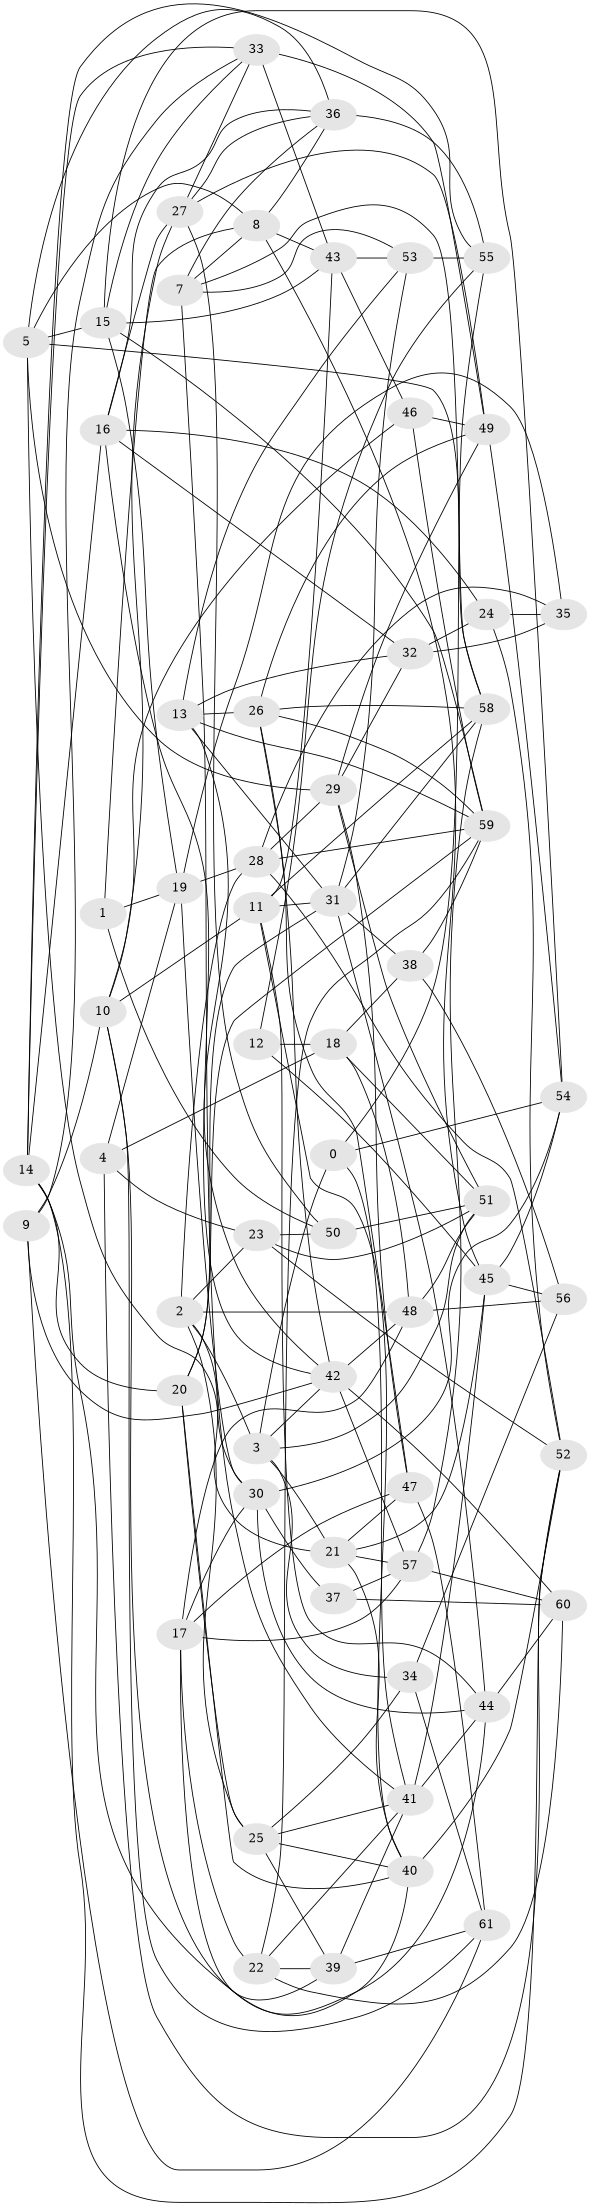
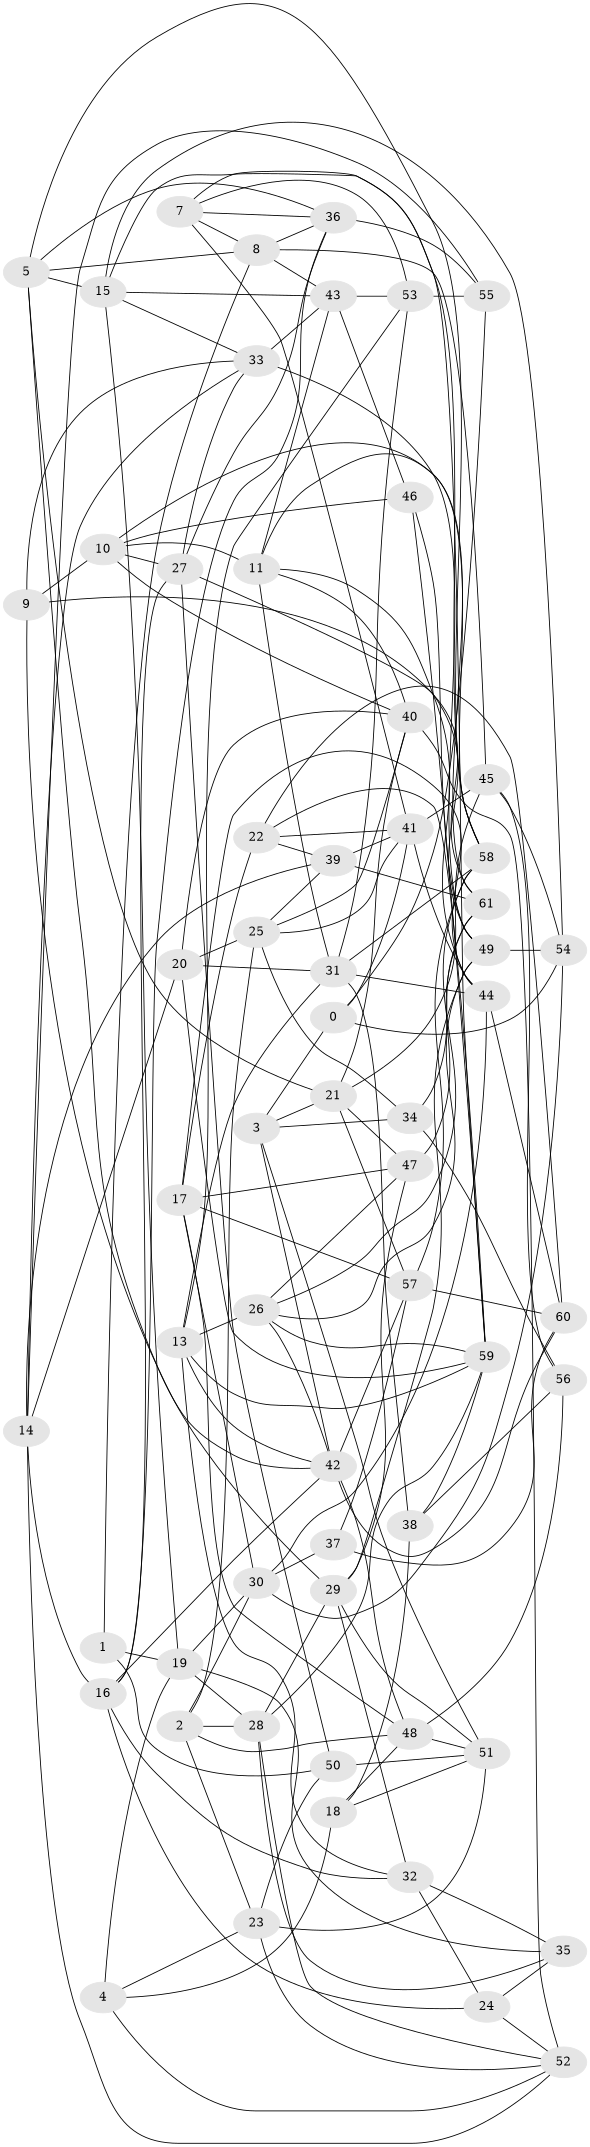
  graph {
    rankdir=LR
    node [color=gray90 style=filled]
    edge [weight=1.0]
    1
    8
    19
    50
    36
    43
    45
    28
    30
    35
    51
    2
    3
    23
    25
    48
    n17 [label=0]
    21
    34
    42
    52
    41
    40
    39
    29
    59
    54
    44
    37
    56
    55
    47
    57
    61
    60
    4
    18
    38
    5
    15
    58
    33
    32
    49
    7
    53
    46
    9
    10
    11
    27
    31
-   12
    13
    26
    24
    14
    16
    20
    17
    22
    1 -- 8
    1 -- 19
    1 -- 50 [weight=2.0]
    8 -- 36
    8 -- 43
    8 -- 45
    19 -- 28
    19 -- 30
    19 -- 35
    50 -- 51
    36 -- 55
    43 -- 53
    43 -- 46
    45 -- 54
    45 -- 56
    28 -- 35
    28 -- 52
    28 -- 29
    28 -- 59
    30 -- 54
    30 -- 44
    30 -- 37
    2 -- 28
    2 -- 30
-   2 -- 3
    2 -- 23
    2 -- 25
    2 -- 48
    3 -- 51
    3 -- n17
    3 -- 21
    3 -- 34
    3 -- 42
    23 -- 50 [weight=2.0]
    23 -- 51
    23 -- 52
    25 -- 34
    25 -- 41
    25 -- 40
    25 -- 39
    48 -- 51
    48 -- 56
    n17 -- 41
    n17 -- 54
    n17 -- 55
    21 -- 45
    21 -- 40
    21 -- 47
    21 -- 57
    34 -- 56
    34 -- 61
    42 -- 48
    42 -- 57
    42 -- 60
    41 -- 45
    41 -- 44
    40 -- 52
    39 -- 41
    39 -- 61
    29 -- 51
    29 -- 47
    29 -- 32
    29 -- 49
    44 -- 60
    37 -- 57
    37 -- 60 [weight=2.0]
    47 -- 61 [weight=2.0]
    57 -- 60
    57 -- 58
    4 -- 19
    4 -- 23
    4 -- 52
    4 -- 18
    18 -- 51
    18 -- 48
    18 -- 38
    38 -- 59
    38 -- 56
    5 -- 8
    5 -- 36
    5 -- 21
    5 -- 29
    5 -- 15
    5 -- 58
    15 -- 19
    15 -- 43
    15 -- 59
    15 -- 54
    15 -- 33
    33 -- 43
    33 -- 49
    32 -- 35 [weight=2.0]
    32 -- 24
    49 -- 54
    7 -- 8
    7 -- 36
    7 -- 41 [weight=2.0]
    7 -- 58
    7 -- 53
    53 -- 55 [weight=2.0]
    46 -- 59
    46 -- 49
    9 -- 42
    9 -- 61
    9 -- 33
    9 -- 10
    10 -- 40
    10 -- 61
    10 -- 46
    10 -- 11
    10 -- 27
    11 -- 43
    11 -- 40
    11 -- 44
    11 -- 58
    11 -- 31
    27 -- 50
    27 -- 36
    27 -- 33
    27 -- 49
    31 -- 44
    31 -- 38
    31 -- 58
    31 -- 53
-   12 -- 45
-   12 -- 55
-   12 -- 18 [weight=2.0]
    13 -- 42
    13 -- 59
    13 -- 32
    13 -- 53
    13 -- 31
    13 -- 26
    26 -- 42
    26 -- 59
    26 -- 47
    26 -- 58
    26 -- 49
    24 -- 35 [weight=2.0]
    24 -- 52
    14 -- 52
    14 -- 39
    14 -- 55
    14 -- 33
    14 -- 16
    14 -- 20
    16 -- 36
    16 -- 42
    16 -- 32
    16 -- 27
    16 -- 24
    20 -- 25
    20 -- 40
    20 -- 59
    20 -- 31 [weight=2.0]
    17 -- 30
    17 -- 48
    17 -- 44
    17 -- 47
    17 -- 57
    17 -- 22
    22 -- 41
    22 -- 39 [weight=2.0]
    22 -- 59
    22 -- 60
  }
